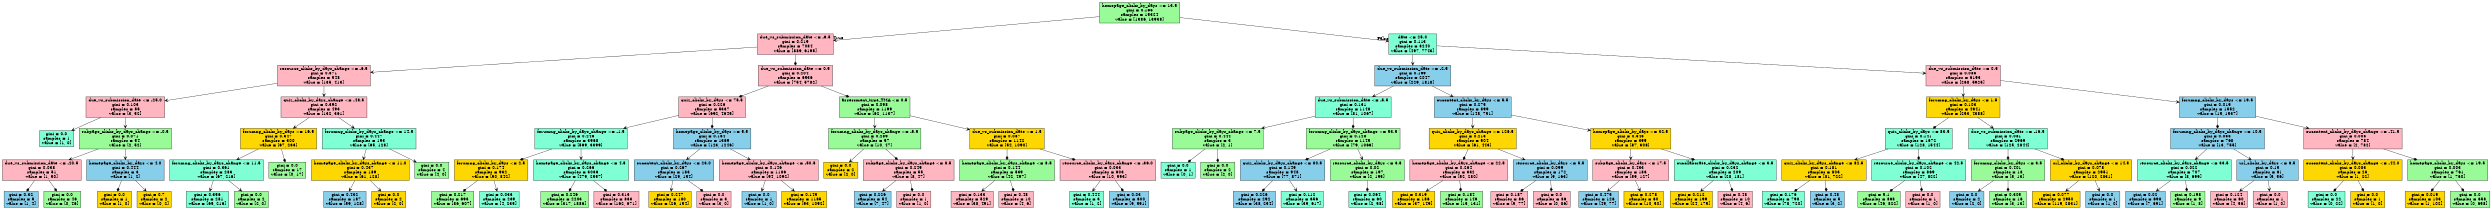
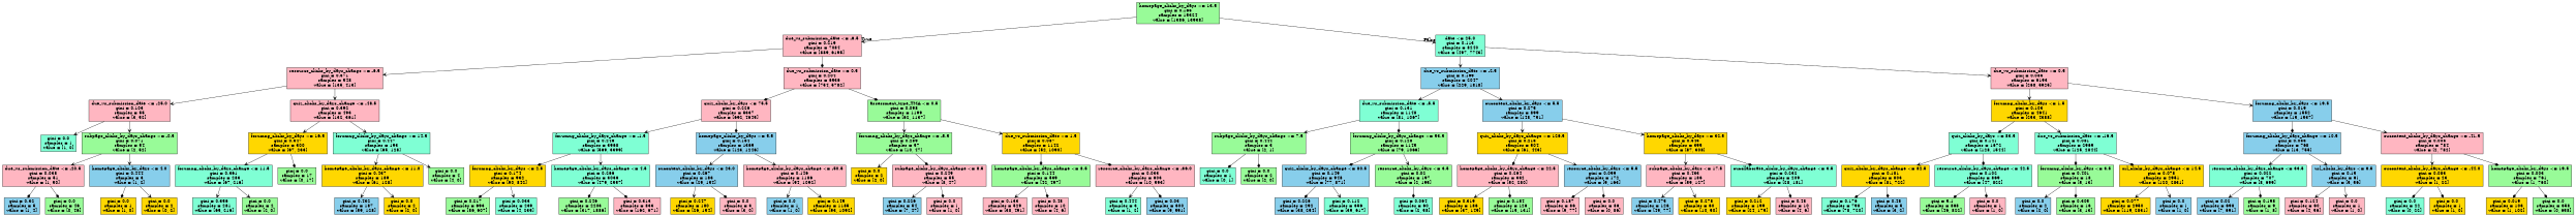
  digraph {
    node [color=black fillcolor=lightpink shape=box style=filled]
    edge [arrowhead=vee]
    n1 [fillcolor=palegreen label="homepage_clicks_by_days <= 13.5\ngini = 0.165\nsamples = 15324\nvalue = [1386, 13938]"]
    n2 [label="due_vs_submission_date <= -6.5\ngini = 0.219\nsamples = 7084\nvalue = [889, 6195]"]
    n3 [fillcolor=aquamarine label="date <= 25.0\ngini = 0.113\nsamples = 8240\nvalue = [497, 7743]"]
    n4 [label="resource_clicks_by_days_change <= -6.5\ngini = 0.371\nsamples = 548\nvalue = [135, 413]"]
    n5 [label="due_vs_submission_date <= 0.5\ngini = 0.204\nsamples = 6536\nvalue = [754, 5782]"]
    n6 [fillcolor=skyblue label="due_vs_submission_date <= -2.5\ngini = 0.199\nsamples = 2047\nvalue = [229, 1818]"]
    n7 [label="due_vs_submission_date <= 0.5\ngini = 0.083\nsamples = 6193\nvalue = [268, 5925]"]
    n8 [label="due_vs_submission_date <= -25.0\ngini = 0.103\nsamples = 55\nvalue = [3, 52]"]
    n9 [label="quiz_clicks_by_days_change <= -48.5\ngini = 0.392\nsamples = 493\nvalue = [132, 361]"]
    n10 [label="quiz_clicks_by_days <= 75.5\ngini = 0.226\nsamples = 5337\nvalue = [692, 4645]"]
    n11 [fillcolor=palegreen label="assessment_type_TMA <= 0.5\ngini = 0.098\nsamples = 1199\nvalue = [62, 1137]"]
    n12 [fillcolor=aquamarine label="gini = 0.0\nsamples = 1\nvalue = [1, 0]"]
    n13 [fillcolor=palegreen label="subpage_clicks_by_days_change <= -0.5\ngini = 0.071\nsamples = 54\nvalue = [2, 52]"]
    n14 [fillcolor=gold label="forumng_clicks_by_days <= 16.5\ngini = 0.347\nsamples = 300\nvalue = [67, 233]"]
    n15 [fillcolor=aquamarine label="forumng_clicks_by_days_change <= 14.5\ngini = 0.447\nsamples = 193\nvalue = [65, 128]"]
    n16 [label="due_vs_submission_date <= -20.5\ngini = 0.038\nsamples = 51\nvalue = [1, 50]"]
    n17 [fillcolor=skyblue label="homepage_clicks_by_days <= 4.0\ngini = 0.444\nsamples = 3\nvalue = [1, 2]"]
    n18 [fillcolor=skyblue label="gini = 0.32\nsamples = 5\nvalue = [1, 4]"]
    n19 [fillcolor=palegreen label="gini = 0.0\nsamples = 46\nvalue = [0, 46]"]
    n20 [fillcolor=gold label="gini = 0.0\nsamples = 1\nvalue = [1, 0]"]
-   n21 [fillcolor=gold label="gini = 0.7\nsamples = 2\nvalue = [0, 2]"]
+   n21 [fillcolor=gold label="gini = 0.0\nsamples = 2\nvalue = [0, 2]"]
    n22 [fillcolor=aquamarine label="forumng_clicks_by_days_change <= 11.5\ngini = 0.361\nsamples = 283\nvalue = [67, 216]"]
    n23 [fillcolor=palegreen label="gini = 0.0\nsamples = 17\nvalue = [0, 17]"]
    n24 [fillcolor=gold label="homepage_clicks_by_days_change <= 11.0\ngini = 0.437\nsamples = 189\nvalue = [61, 128]"]
    n25 [fillcolor=palegreen label="gini = 0.0\nsamples = 4\nvalue = [4, 0]"]
    n26 [fillcolor=aquamarine label="gini = 0.356\nsamples = 281\nvalue = [65, 216]"]
    n27 [fillcolor=palegreen label="gini = 0.0\nsamples = 2\nvalue = [2, 0]"]
    n28 [fillcolor=skyblue label="gini = 0.432\nsamples = 187\nvalue = [59, 128]"]
    n29 [fillcolor=gold label="gini = 0.0\nsamples = 2\nvalue = [2, 0]"]
    n30 [fillcolor=aquamarine label="forumng_clicks_by_days_change <= -1.5\ngini = 0.246\nsamples = 3968\nvalue = [569, 3399]"]
    n31 [fillcolor=skyblue label="homepage_clicks_by_days <= 5.5\ngini = 0.164\nsamples = 1369\nvalue = [123, 1246]"]
    n32 [fillcolor=palegreen label="forumng_clicks_by_days_change <= -5.5\ngini = 0.289\nsamples = 57\nvalue = [10, 47]"]
    n33 [fillcolor=gold label="due_vs_submission_date <= 1.5\ngini = 0.087\nsamples = 1142\nvalue = [52, 1090]"]
    n34 [fillcolor=gold label="forumng_clicks_by_days <= 2.5\ngini = 0.174\nsamples = 932\nvalue = [90, 842]"]
    n35 [fillcolor=aquamarine label="homepage_clicks_by_days_change <= 4.5\ngini = 0.266\nsamples = 3036\nvalue = [479, 2557]"]
    n36 [fillcolor=skyblue label="oucontent_clicks_by_days <= 23.0\ngini = 0.267\nsamples = 183\nvalue = [29, 154]"]
    n37 [label="homepage_clicks_by_days_change <= -50.5\ngini = 0.146\nsamples = 1186\nvalue = [94, 1092]"]
    n38 [fillcolor=palegreen label="gini = 0.217\nsamples = 693\nvalue = [86, 607]"]
    n39 [fillcolor=aquamarine label="gini = 0.033\nsamples = 239\nvalue = [4, 235]"]
    n40 [fillcolor=palegreen label="gini = 0.246\nsamples = 2203\nvalue = [317, 1886]"]
    n41 [label="gini = 0.313\nsamples = 833\nvalue = [162, 671]"]
    n42 [fillcolor=gold label="gini = 0.247\nsamples = 180\nvalue = [26, 154]"]
    n43 [label="gini = 0.0\nsamples = 3\nvalue = [3, 0]"]
    n44 [fillcolor=skyblue label="gini = 0.0\nsamples = 1\nvalue = [1, 0]"]
    n45 [fillcolor=gold label="gini = 0.145\nsamples = 1185\nvalue = [93, 1092]"]
    n46 [fillcolor=gold label="gini = 0.0\nsamples = 2\nvalue = [2, 0]"]
    n47 [label="subpage_clicks_by_days_change <= 8.5\ngini = 0.249\nsamples = 55\nvalue = [8, 47]"]
    n48 [fillcolor=palegreen label="homepage_clicks_by_days_change <= 8.5\ngini = 0.144\nsamples = 539\nvalue = [42, 497]"]
    n49 [label="resource_clicks_by_days_change <= -36.0\ngini = 0.033\nsamples = 603\nvalue = [10, 593]"]
    n50 [fillcolor=skyblue label="gini = 0.226\nsamples = 54\nvalue = [7, 47]"]
    n51 [label="gini = 0.0\nsamples = 1\nvalue = [1, 0]"]
    n52 [label="gini = 0.133\nsamples = 529\nvalue = [38, 491]"]
    n53 [label="gini = 0.48\nsamples = 10\nvalue = [4, 6]"]
    n54 [fillcolor=aquamarine label="gini = 0.444\nsamples = 3\nvalue = [1, 2]"]
    n55 [fillcolor=skyblue label="gini = 0.03\nsamples = 600\nvalue = [9, 591]"]
    n56 [fillcolor=aquamarine label="due_vs_submission_date <= -5.5\ngini = 0.131\nsamples = 1148\nvalue = [81, 1067]"]
    n57 [fillcolor=skyblue label="oucontent_clicks_by_days <= 5.5\ngini = 0.275\nsamples = 899\nvalue = [148, 751]"]
    n58 [fillcolor=gold label="forumng_clicks_by_days <= 1.5\ngini = 0.103\nsamples = 4641\nvalue = [253, 4388]"]
    n59 [fillcolor=skyblue label="forumng_clicks_by_days <= 19.5\ngini = 0.019\nsamples = 1552\nvalue = [15, 1537]"]
    n60 [fillcolor=palegreen label="subpage_clicks_by_days_change <= 7.5\ngini = 0.444\nsamples = 3\nvalue = [2, 1]"]
    n61 [fillcolor=palegreen label="forumng_clicks_by_days_change <= 53.5\ngini = 0.128\nsamples = 1145\nvalue = [79, 1066]"]
    n62 [fillcolor=gold label="quiz_clicks_by_days_change <= 126.5\ngini = 0.213\nsamples = 504\nvalue = [61, 443]"]
    n63 [fillcolor=gold label="homepage_clicks_by_days <= 32.5\ngini = 0.343\nsamples = 395\nvalue = [87, 308]"]
    n64 [fillcolor=aquamarine label="gini = 0.0\nsamples = 1\nvalue = [0, 1]"]
    n65 [fillcolor=palegreen label="gini = 0.0\nsamples = 2\nvalue = [2, 0]"]
    n66 [fillcolor=skyblue label="quiz_clicks_by_days_change <= 80.5\ngini = 0.149\nsamples = 948\nvalue = [77, 871]"]
    n67 [fillcolor=palegreen label="resource_clicks_by_days <= 3.5\ngini = 0.02\nsamples = 197\nvalue = [2, 195]"]
    n68 [fillcolor=skyblue label="gini = 0.226\nsamples = 292\nvalue = [38, 254]"]
    n69 [fillcolor=aquamarine label="gini = 0.112\nsamples = 656\nvalue = [39, 617]"]
    n70 [fillcolor=aquamarine label="gini = 0.064\nsamples = 60\nvalue = [2, 58]"]
    n71 [label="homepage_clicks_by_days_change <= 22.5\ngini = 0.264\nsamples = 332\nvalue = [52, 280]"]
    n72 [fillcolor=skyblue label="resource_clicks_by_days <= 5.5\ngini = 0.099\nsamples = 172\nvalue = [9, 163]"]
    n73 [label="subpage_clicks_by_days <= 17.5\ngini = 0.433\nsamples = 186\nvalue = [59, 127]"]
    n74 [fillcolor=aquamarine label="oucollaborate_clicks_by_days_change <= 3.5\ngini = 0.232\nsamples = 209\nvalue = [28, 181]"]
    n75 [fillcolor=gold label="gini = 0.319\nsamples = 186\nvalue = [37, 149]"]
-   n76 [fillcolor=palegreen label="gini = 0.184\nsamples = 146\nvalue = [15, 131]"]
+   n76 [fillcolor=palegreen label="gini = 0.184\nsamples = 126\nvalue = [15, 131]"]
    n77 [label="gini = 0.187\nsamples = 86\nvalue = [9, 77]"]
    n78 [label="gini = 0.0\nsamples = 86\nvalue = [0, 86]"]
    n79 [fillcolor=skyblue label="gini = 0.475\nsamples = 126\nvalue = [49, 77]"]
    n80 [fillcolor=gold label="gini = 0.278\nsamples = 60\nvalue = [10, 50]"]
    n81 [fillcolor=gold label="gini = 0.212\nsamples = 199\nvalue = [24, 175]"]
    n82 [label="gini = 0.48\nsamples = 10\nvalue = [4, 6]"]
    n83 [fillcolor=aquamarine label="quiz_clicks_by_days <= 83.5\ngini = 0.141\nsamples = 1672\nvalue = [128, 1544]"]
    n84 [fillcolor=aquamarine label="due_vs_submission_date <= -16.5\ngini = 0.081\nsamples = 2969\nvalue = [125, 2844]"]
    n85 [fillcolor=skyblue label="forumng_clicks_by_days_change <= 10.5\ngini = 0.033\nsamples = 768\nvalue = [13, 755]"]
    n86 [label="oucontent_clicks_by_days_change <= -41.5\ngini = 0.005\nsamples = 784\nvalue = [2, 782]"]
    n87 [fillcolor=gold label="quiz_clicks_by_days_change <= 82.5\ngini = 0.181\nsamples = 803\nvalue = [81, 722]"]
    n88 [fillcolor=aquamarine label="resource_clicks_by_days_change <= 42.5\ngini = 0.102\nsamples = 869\nvalue = [47, 822]"]
    n89 [fillcolor=palegreen label="forumng_clicks_by_days <= 3.5\ngini = 0.401\nsamples = 18\nvalue = [5, 13]"]
    n90 [fillcolor=gold label="url_clicks_by_days_change <= 14.5\ngini = 0.078\nsamples = 2951\nvalue = [120, 2831]"]
    n91 [fillcolor=aquamarine label="gini = 0.176\nsamples = 798\nvalue = [78, 720]"]
    n92 [fillcolor=skyblue label="gini = 0.48\nsamples = 5\nvalue = [3, 2]"]
    n93 [fillcolor=palegreen label="gini = 5.1\nsamples = 868\nvalue = [46, 822]"]
    n94 [label="gini = 0.0\nsamples = 1\nvalue = [1, 0]"]
    n95 [fillcolor=skyblue label="gini = 0.0\nsamples = 2\nvalue = [2, 0]"]
    n96 [fillcolor=palegreen label="gini = 0.305\nsamples = 16\nvalue = [3, 13]"]
    n97 [fillcolor=gold label="gini = 0.077\nsamples = 2950\nvalue = [119, 2831]"]
    n98 [fillcolor=skyblue label="gini = 0.0\nsamples = 1\nvalue = [1, 0]"]
    n99 [fillcolor=aquamarine label="resource_clicks_by_days_change <= 33.5\ngini = 0.022\nsamples = 707\nvalue = [8, 699]"]
    n100 [fillcolor=skyblue label="url_clicks_by_days <= 6.5\ngini = 0.15\nsamples = 61\nvalue = [5, 56]"]
    n101 [fillcolor=gold label="oucontent_clicks_by_days_change <= -44.0\ngini = 0.083\nsamples = 23\nvalue = [1, 22]"]
    n102 [fillcolor=palegreen label="homepage_clicks_by_days <= 19.5\ngini = 0.003\nsamples = 761\nvalue = [1, 760]"]
    n103 [fillcolor=skyblue label="gini = 0.02\nsamples = 698\nvalue = [7, 691]"]
    n104 [fillcolor=palegreen label="gini = 0.198\nsamples = 9\nvalue = [1, 8]"]
    n105 [label="gini = 0.124\nsamples = 60\nvalue = [4, 56]"]
    n106 [label="gini = 0.0\nsamples = 1\nvalue = [1, 0]"]
    n107 [fillcolor=aquamarine label="gini = 0.0\nsamples = 22\nvalue = [0, 22]"]
    n108 [fillcolor=gold label="gini = 0.0\nsamples = 1\nvalue = [1, 0]"]
    n109 [fillcolor=gold label="gini = 0.019\nsamples = 103\nvalue = [1, 102]"]
    n110 [fillcolor=palegreen label="gini = 0.0\nsamples = 658\nvalue = [0, 658]"]
    n1 -> n2 [headlabel=True labelangle=45 labeldistance=2.5]
    n1 -> n3 [headlabel=False labelangle=-45 labeldistance=2.5]
    n2 -> n4
    n2 -> n5 [arrowhead=diamond]
    n3 -> n6
    n3 -> n7
    n4 -> n8
    n4 -> n9
    n5 -> n10 [arrowhead=diamond]
    n5 -> n11 [arrowhead=diamond]
    n6 -> n56
    n6 -> n57
    n7 -> n58
    n7 -> n59
    n8 -> n12
    n8 -> n13
    n9 -> n14
    n9 -> n15
    n10 -> n30
    n10 -> n31 [arrowhead=diamond]
    n11 -> n32
    n11 -> n33
    n13 -> n16
    n13 -> n17
    n14 -> n22
    n14 -> n23 [arrowhead=diamond]
    n15 -> n24
    n15 -> n25
    n16 -> n18 [arrowhead=diamond]
    n16 -> n19 [arrowhead=diamond]
    n17 -> n20 [arrowhead=diamond]
    n17 -> n21
    n22 -> n26
    n22 -> n27
    n24 -> n28
    n24 -> n29
    n30 -> n34 [arrowhead=diamond]
    n30 -> n35
    n31 -> n36
    n31 -> n37
    n32 -> n46
    n32 -> n47 [arrowhead=diamond]
    n33 -> n48 [arrowhead=diamond]
    n33 -> n49 [arrowhead=diamond]
    n34 -> n38 [arrowhead=diamond]
    n34 -> n39
    n35 -> n40 [arrowhead=diamond]
    n35 -> n41 [arrowhead=diamond]
    n36 -> n42
    n36 -> n43 [arrowhead=diamond]
    n37 -> n44
    n37 -> n45
    n47 -> n50
    n47 -> n51 [arrowhead=diamond]
    n48 -> n52
    n48 -> n53 [arrowhead=diamond]
    n49 -> n54
    n49 -> n55 [arrowhead=diamond]
    n56 -> n60
    n56 -> n61 [arrowhead=diamond]
    n57 -> n62
    n57 -> n63
    n58 -> n83 [arrowhead=diamond]
    n58 -> n84
    n59 -> n85 [arrowhead=diamond]
    n59 -> n86
    n60 -> n64 [arrowhead=diamond]
    n60 -> n65 [arrowhead=diamond]
    n61 -> n66 [arrowhead=diamond]
    n61 -> n67
    n62 -> n71 [arrowhead=diamond]
    n62 -> n72
    n63 -> n73
    n63 -> n74 [arrowhead=diamond]
    n66 -> n68 [arrowhead=diamond]
    n66 -> n69
    n67 -> n70 [arrowhead=diamond]
    n71 -> n75
    n71 -> n76 [arrowhead=diamond]
    n72 -> n77 [arrowhead=diamond]
    n72 -> n78 [arrowhead=diamond]
    n73 -> n79
    n73 -> n80
    n74 -> n81
    n74 -> n82 [arrowhead=diamond]
    n83 -> n87
    n83 -> n88 [arrowhead=diamond]
    n84 -> n89 [arrowhead=diamond]
    n84 -> n90 [arrowhead=diamond]
    n85 -> n99
    n85 -> n100
    n86 -> n101
    n86 -> n102 [arrowhead=diamond]
    n87 -> n91 [arrowhead=diamond]
    n87 -> n92 [arrowhead=diamond]
    n88 -> n93 [arrowhead=diamond]
    n88 -> n94 [arrowhead=diamond]
    n89 -> n95
    n89 -> n96 [arrowhead=diamond]
    n90 -> n97
    n90 -> n98
    n99 -> n103
    n99 -> n104 [arrowhead=diamond]
    n100 -> n105
    n100 -> n106
    n101 -> n107 [arrowhead=diamond]
    n101 -> n108 [arrowhead=diamond]
    n102 -> n109 [arrowhead=diamond]
    n102 -> n110 [arrowhead=diamond]
  }
